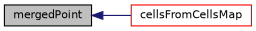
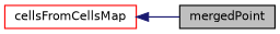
  digraph {
    rankdir=LR
    node [fontname=Helvetica fontsize=10 shape=record]
    n1 [color=black fillcolor=grey75 fontcolor=black height=0.2 label=mergedPoint style=filled width=0.4]
    n2 [color=red height=0.2 label=cellsFromCellsMap width=0.4]
-   n1 -> n2 [color=midnightblue dir=back fontname=Helvetica fontsize=10 labelfontname=Helvetica labelfontsize=10 style=solid]
+   n2 -> n1 [color=midnightblue dir=back fontname=Helvetica fontsize=10 labelfontname=Helvetica labelfontsize=10 style=solid]
  }
